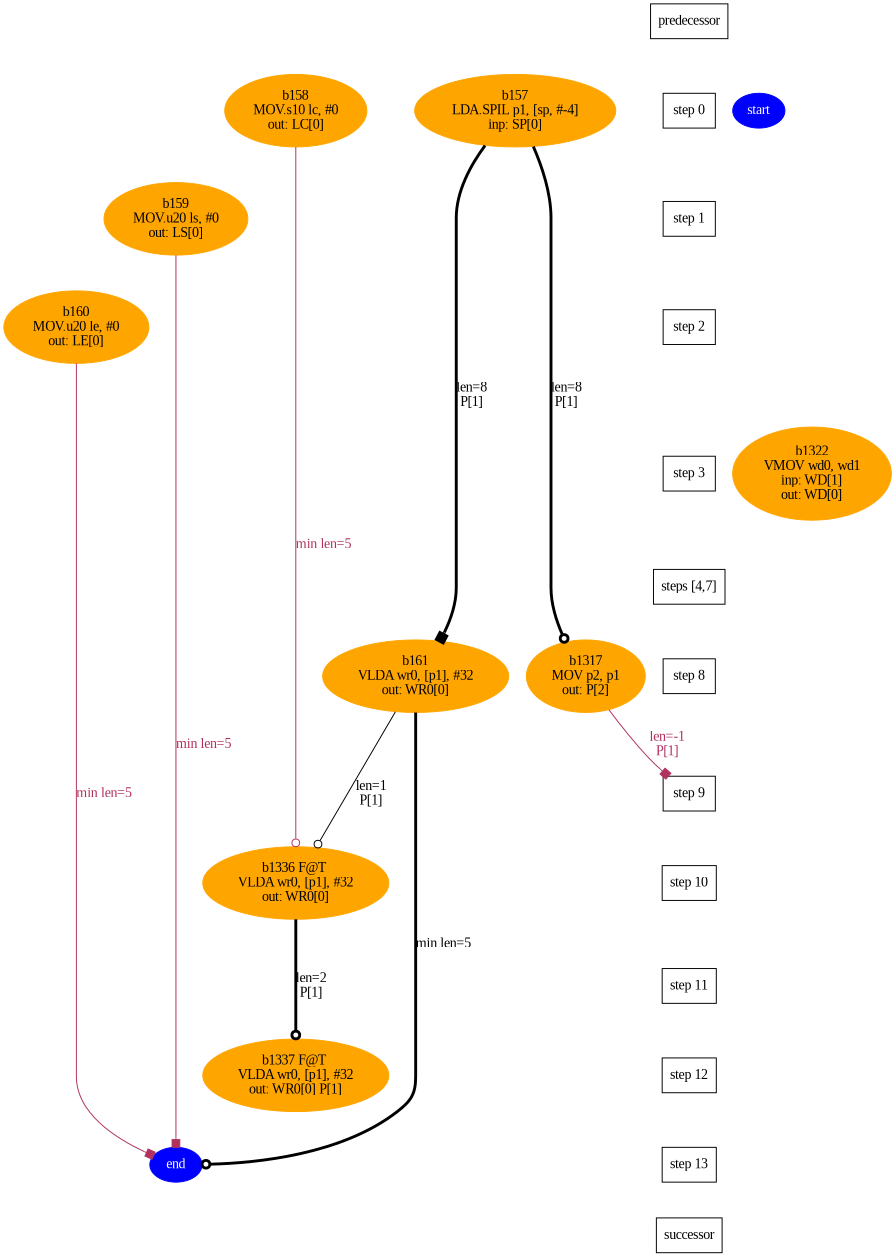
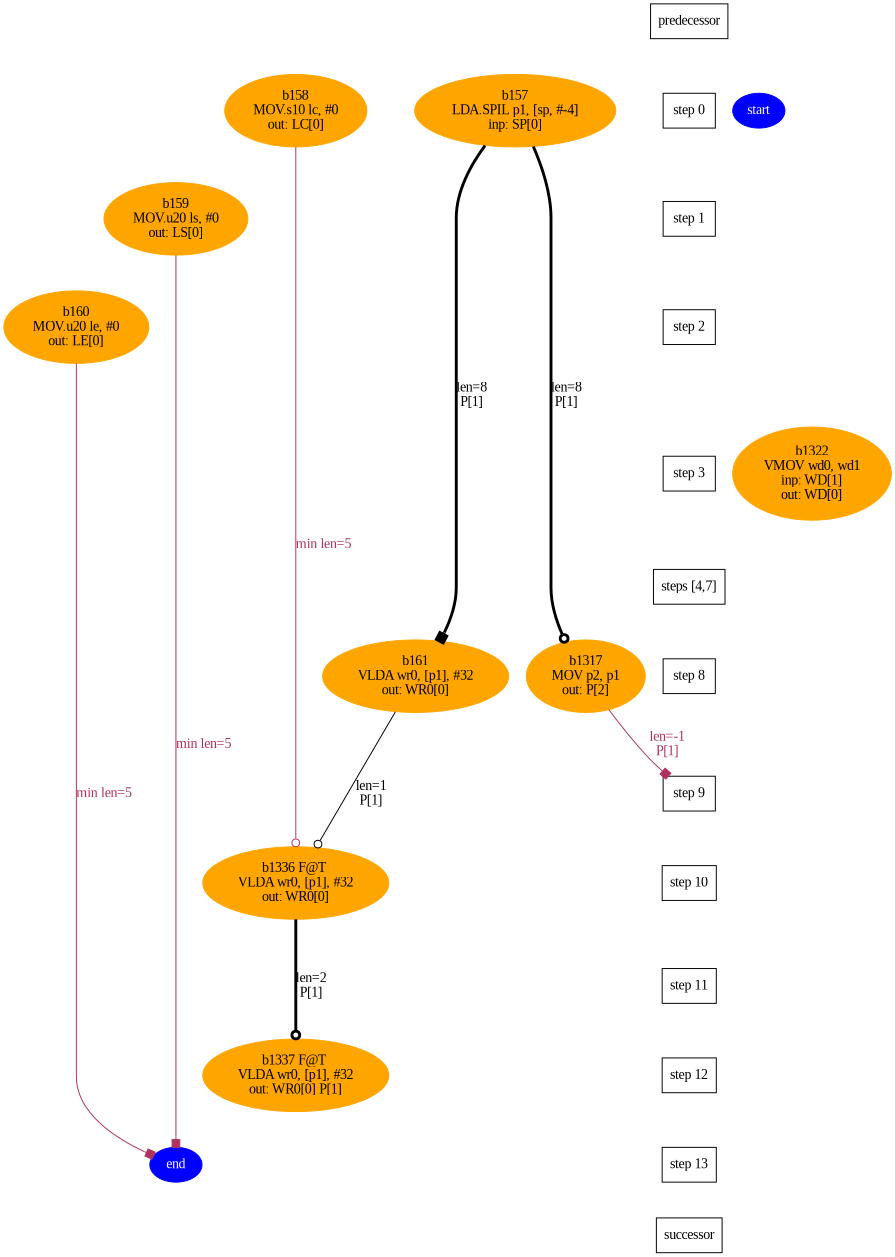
  digraph {
    fontname="Liberation Serif"
    node [fontname="Liberation Serif" shape=box]
    edge [fontname="Liberation Serif" weight=9000 style=invis]
    n1 [color=orange fontcolor=black label="b1336 F@T \nVLDA wr0, [p1], #32\nout: WR0[0]" style=filled shape=""]
    n2 [label="step 10"]
    n3 [color=orange fontcolor=black label="b1337 F@T \nVLDA wr0, [p1], #32\nout: WR0[0] P[1]" style=filled shape=""]
    n4 [label="step 12"]
    n5 [color=orange fontcolor=black label="b157\nLDA.SPIL p1, [sp, #-4]\ninp: SP[0]" style=filled shape=""]
    n6 [label="step 0"]
    n7 [color=orange fontcolor=black label="b158\nMOV.s10 lc, #0\nout: LC[0]" style=filled shape=""]
    n8 [color=orange fontcolor=black label="b159\nMOV.u20 ls, #0\nout: LS[0]" style=filled shape=""]
    n9 [label="step 1"]
    n10 [color=orange fontcolor=black label="b160\nMOV.u20 le, #0\nout: LE[0]" style=filled shape=""]
    n11 [label="step 2"]
    n12 [color=orange fontcolor=black label="b161\nVLDA wr0, [p1], #32\nout: WR0[0]" style=filled shape=""]
    n13 [label="step 8"]
    n14 [color=orange fontcolor=black label="b1317\nMOV p2, p1\nout: P[2]" style=filled shape=""]
    n15 [color=orange fontcolor=black label="b1322\nVMOV wd0, wd1\ninp: WD[1]\nout: WD[0]" style=filled shape=""]
    n16 [label="step 3"]
    n17 [color=blue fontcolor=white label=start style=filled shape=""]
    n18 [color=blue fontcolor=white label=end style=filled shape=""]
    n19 [label="step 13"]
    n20 [label="step 11"]
    n21 [label="step 9"]
    n22 [label="steps [4,7]"]
    n23 [label=successor]
    n24 [label=predecessor]
    subgraph sub_1 {
      rank=same
      n1
      n2
    }
    subgraph sub_2 {
      rank=same
      n3
      n4
    }
    subgraph sub_3 {
      rank=same
      n5
      n6
    }
    subgraph sub_4 {
      rank=same
      n6
      n7
    }
    subgraph sub_5 {
      rank=same
      n8
      n9
    }
    subgraph sub_6 {
      rank=same
      n10
      n11
    }
    subgraph sub_7 {
      rank=same
      n12
      n13
    }
    subgraph sub_8 {
      rank=same
      n13
      n14
    }
    subgraph sub_9 {
      rank=same
      n15
      n16
    }
    subgraph sub_10 {
      rank=same
      n6
      n17
    }
    subgraph sub_11 {
      rank=same
      n18
      n19
    }
    n1 -> n3 [arrowhead=odot color=black fontcolor=black label="len=2\nP[1]" penwidth=3 weight=1000 style=""]
    n2 -> n20
    n4 -> n19
    n5 -> n12 [arrowhead=box color=black fontcolor=black label="len=8\nP[1]" penwidth=3 weight=1000 style=""]
    n5 -> n14 [arrowhead=odot color=black fontcolor=black label="len=8\nP[1]" penwidth=3 weight=1000 style=""]
    n6 -> n9
    n7 -> n1 [arrowhead=odot color=maroon fontcolor=maroon label="min len=5" weight=1000 style=""]
    n8 -> n18 [arrowhead=box color=maroon fontcolor=maroon label="min len=5" weight=1000 style=""]
    n9 -> n11
    n10 -> n18 [arrowhead=box color=maroon fontcolor=maroon label="min len=5" weight=1000 style=""]
    n11 -> n16
    n12 -> n1 [arrowhead=odot color=black fontcolor=black label="len=1\nP[1]" weight=1000 style=""]
-   n12 -> n18 [arrowhead=odot color=black fontcolor=black label="min len=5" penwidth=3 weight=1000 style=""]
    n13 -> n21
    n14 -> n21 [arrowhead=box color=maroon fontcolor=maroon label="len=-1\nP[1]" weight=1000 style=""]
    n16 -> n22
    n19 -> n23
    n20 -> n4
    n21 -> n2
    n22 -> n13
    n24 -> n6
  }
